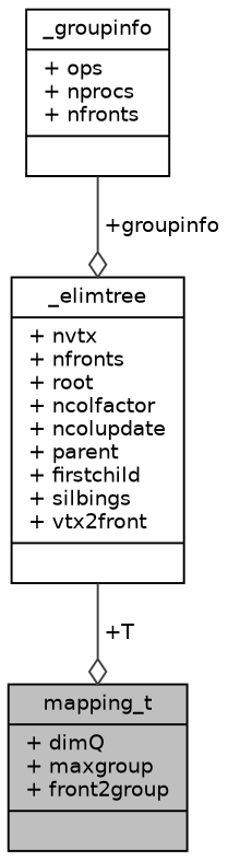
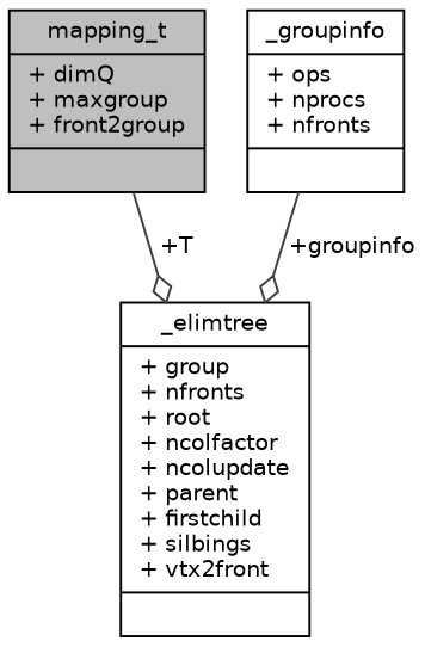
  digraph {
    node [color=black fillcolor=white fontname=Helvetica fontsize=10 shape=record style=filled]
    edge [arrowhead=odiamond color=grey25 fontname=Helvetica fontsize=10 labelfontname=Helvetica labelfontsize=10 style=solid]
    n1 [fillcolor=grey75 fontcolor=black height=0.2 label="{mapping_t\n|+ dimQ\l+ maxgroup\l+ front2group\l|}" width=0.4]
    n2 [height=0.2 label="{_groupinfo\n|+ ops\l+ nprocs\l+ nfronts\l|}" width=0.4]
-   n3 [height=0.2 label="{_elimtree\n|+ nvtx\l+ nfronts\l+ root\l+ ncolfactor\l+ ncolupdate\l+ parent\l+ firstchild\l+ silbings\l+ vtx2front\l|}" width=0.4]
+   n3 [height=0.2 label="{_elimtree\n|+ group\l+ nfronts\l+ root\l+ ncolfactor\l+ ncolupdate\l+ parent\l+ firstchild\l+ silbings\l+ vtx2front\l|}" width=0.4]
    n2 -> n3 [label=" +groupinfo"]
-   n3 -> n1 [label=" +T"]
+   n1 -> n3 [label=" +T"]
  }
